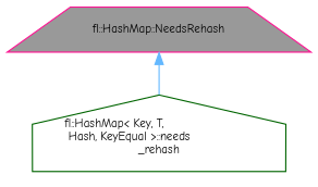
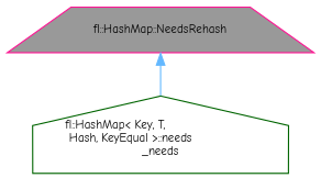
  digraph {
    rankdir=TB
    fontname="Comic Neue"
    node [fontname="Comic Neue" fontsize=10 style=filled]
    n1 [color=deeppink fillcolor=grey60 fontcolor=black height=0.2 label="fl::HashMap::NeedsRehash" shape=trapezium width=0.4]
-   n2 [color=darkgreen fillcolor=white height=0.2 label="fl::HashMap\< Key, T,\l Hash, KeyEqual \>::needs\l_rehash" shape=house width=0.4]
+   n2 [color=darkgreen fillcolor=white height=0.2 label="fl::HashMap\< Key, T,\l Hash, KeyEqual \>::needs\l_needs" shape=house width=0.4]
    n1 -> n2 [color=steelblue1 dir=back fontname="Comic Neue" fontsize=10 labelfontname=Helvetica labelfontsize=10 style=solid]
  }
